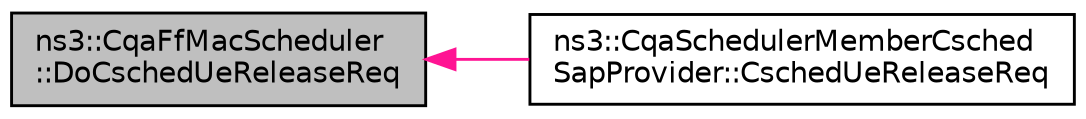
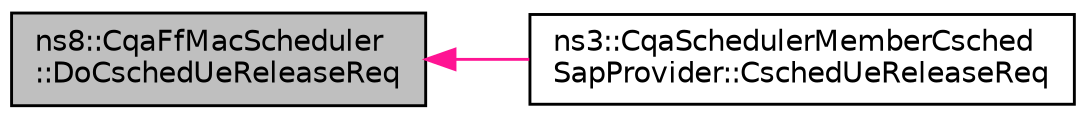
  digraph {
    rankdir=LR
    node [color=black fontname=Helvetica fontsize=10 shape=record style=filled]
-   n1 [fillcolor=grey75 fontcolor=black height=0.2 label="ns3::CqaFfMacScheduler\l::DoCschedUeReleaseReq" width=0.4]
+   n1 [fillcolor=grey75 fontcolor=black height=0.2 label="ns8::CqaFfMacScheduler\l::DoCschedUeReleaseReq" width=0.4]
    n2 [fillcolor=white height=0.2 label="ns3::CqaSchedulerMemberCsched\lSapProvider::CschedUeReleaseReq" width=0.4]
    n1 -> n2 [color=deeppink dir=back fontname=Helvetica fontsize=10 labelfontname=Helvetica labelfontsize=10 style=solid]
  }
